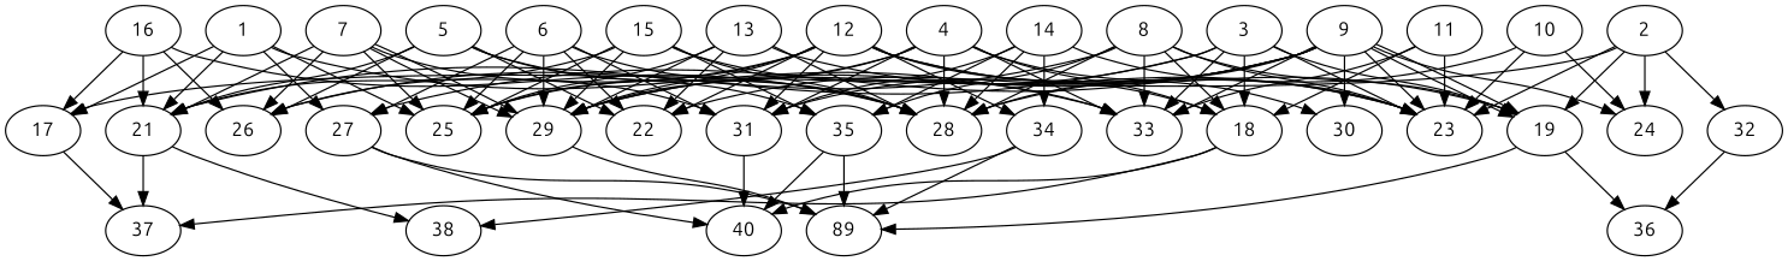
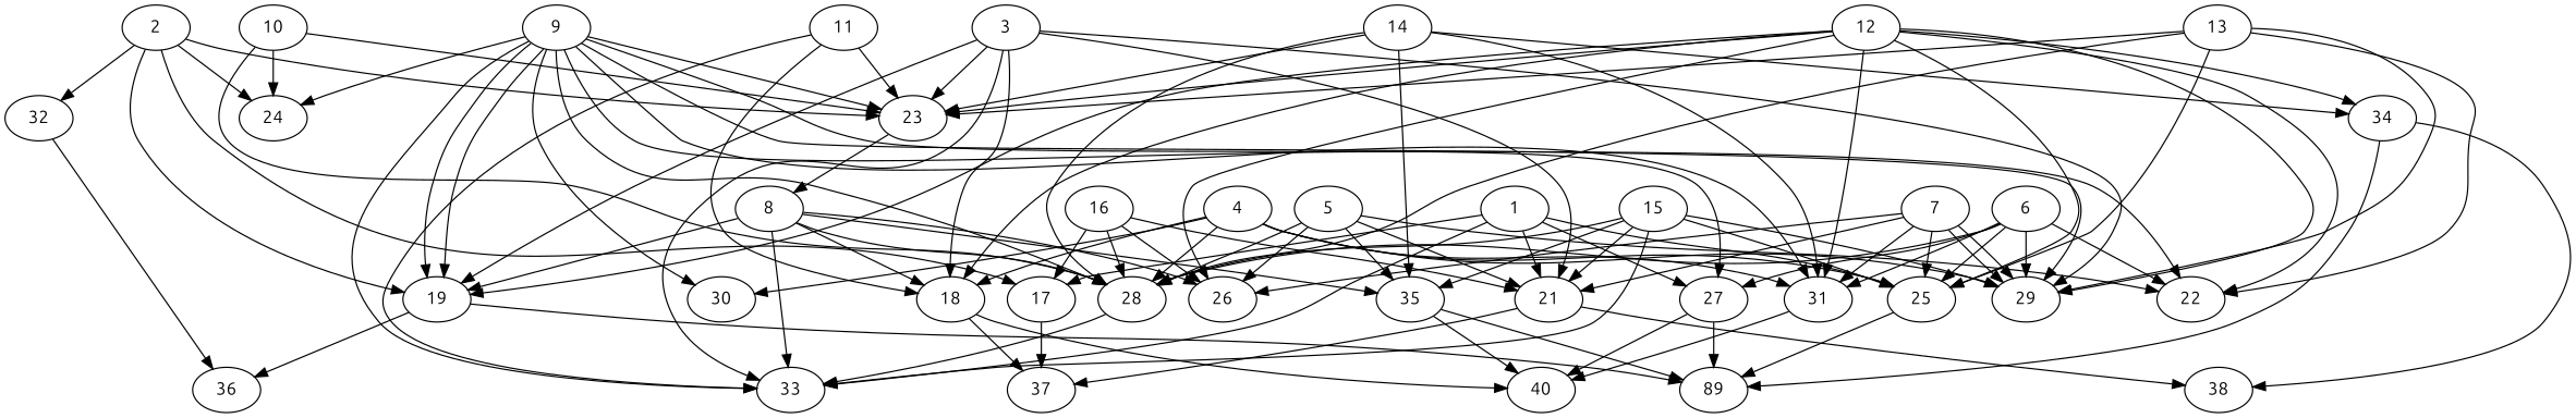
  digraph {
    fontname=Ubuntu
    node [alpha=0.12 fontname=Ubuntu]
    edge [fontname=Ubuntu]
    1 [expect_size=36926464]
    17 [alpha=0.05 expect_size=18616320]
    21 [alpha=0.01 expect_size=35787776]
    25 [alpha=0.15 expect_size=42756096]
    27 [alpha=0.03 expect_size=11168768]
    33 [expect_size=37989376]
    37 [alpha=0.09 expect_size=6167552]
    38 [expect_size=12615680]
    40 [expect_size=50819072]
    n10 [alpha=0.08 expect_size=41220096 label=89]
    2 [alpha=0.01 expect_size=43028480]
    19 [alpha=0.02 expect_size=35564544]
    23 [alpha=0.04 expect_size=14386176]
    24 [alpha=0.18 expect_size=18426880]
    32 [alpha=0.17 expect_size=7392256]
    36 [alpha=0.08 expect_size=30344192]
    3 [alpha=0.08 expect_size=49354752]
    18 [alpha=0.06 expect_size=11515904]
    29 [alpha=0.04 expect_size=37276672]
    4 [alpha=0.15 expect_size=12401664]
    28 [expect_size=22094848]
    30 [alpha=0.20 expect_size=41769984]
    31 [alpha=0.00 expect_size=5518336]
    5 [expect_size=13536256]
    22 [alpha=0.13 expect_size=45535232]
    26 [alpha=0.10 expect_size=22669312]
    35 [alpha=0.13 expect_size=41739264]
    6 [expect_size=45727744]
    7 [alpha=0.17 expect_size=48650240]
    8 [alpha=0.10 expect_size=43958272]
    9 [alpha=0.15 expect_size=11267072]
    10 [alpha=0.05 expect_size=14382080]
    11 [alpha=0.04 expect_size=16399360]
    12 [alpha=0.07 expect_size=44037120]
    34 [expect_size=47051776]
    13 [alpha=0.02 expect_size=46289920]
    14 [alpha=0.10 expect_size=18660352]
    15 [alpha=0.11 expect_size=8038400]
    16 [alpha=0.15 expect_size=37287936]
    1 -> 17
    1 -> 21
    1 -> 25
    1 -> 27
    1 -> 33
    17 -> 37
    21 -> 37
    21 -> 38
    27 -> 40
    27 -> n10
    2 -> 17
    2 -> 19
    2 -> 23
    2 -> 24
    2 -> 32
    19 -> n10
    19 -> 36
    32 -> 36
    3 -> 21
    3 -> 33
    3 -> 19
    3 -> 23
    3 -> 18
    3 -> 29
    18 -> 37
    18 -> 40
-   29 -> n10
+   25 -> n10
    4 -> 25
-   4 -> 33
+   28 -> 33
    4 -> 18
    4 -> 29
    4 -> 28
    4 -> 30
    4 -> 31
    31 -> 40
    5 -> 21
    5 -> 28
    5 -> 22
    5 -> 26
    5 -> 35
    35 -> 40
    35 -> n10
    6 -> 25
    6 -> 27
    6 -> 29
    6 -> 28
    6 -> 31
    6 -> 22
    7 -> 21
    7 -> 25
    7 -> 29
    7 -> 29
    7 -> 31
    7 -> 26
    8 -> 33
    8 -> 19
-   8 -> 23
+   23 -> 8
    8 -> 18
    8 -> 28
    8 -> 26
    8 -> 35
    9 -> 27
    9 -> 33
    9 -> 19
    9 -> 19
    9 -> 23
    9 -> 24
    9 -> 29
    9 -> 28
    9 -> 30
    9 -> 31
    9 -> 22
    10 -> 23
    10 -> 24
    10 -> 28
    11 -> 33
    11 -> 23
    11 -> 18
    12 -> 25
    12 -> 19
    12 -> 23
    12 -> 18
    12 -> 29
    12 -> 31
    12 -> 22
    12 -> 26
    12 -> 34
    34 -> 38
    34 -> n10
    13 -> 25
    13 -> 23
    13 -> 29
    13 -> 28
    13 -> 22
    14 -> 23
    14 -> 28
    14 -> 31
    14 -> 35
    14 -> 34
    15 -> 21
    15 -> 25
    15 -> 33
    15 -> 29
    15 -> 28
    15 -> 35
    16 -> 17
    16 -> 21
    16 -> 28
    16 -> 26
  }
